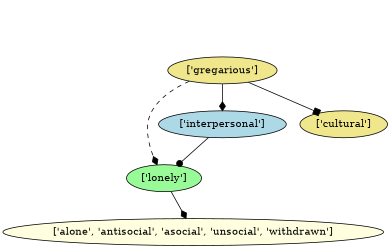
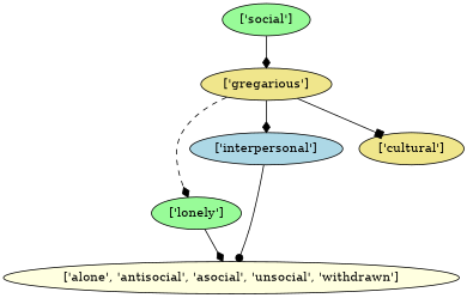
  strict digraph {
    node [fillcolor=palegreen style=filled]
    edge [arrowhead=diamond style=solid]
    "['alone', 'antisocial', 'asocial', 'unsocial', 'withdrawn']" [fillcolor=lightyellow]
    "['lonely']"
    "['interpersonal']" [fillcolor=lightblue]
    "['gregarious']" [fillcolor=khaki]
    "['cultural']" [fillcolor=khaki]
+   "['social']"
    "['lonely']" -> "['alone', 'antisocial', 'asocial', 'unsocial', 'withdrawn']"
-   "['interpersonal']" -> "['lonely']" [arrowhead=dot]
+   "['interpersonal']" -> "['alone', 'antisocial', 'asocial', 'unsocial', 'withdrawn']" [arrowhead=dot]
    "['gregarious']" -> "['lonely']" [style=dashed]
    "['gregarious']" -> "['interpersonal']"
    "['gregarious']" -> "['cultural']" [arrowhead=box]
+   "['social']" -> "['gregarious']"
  }
